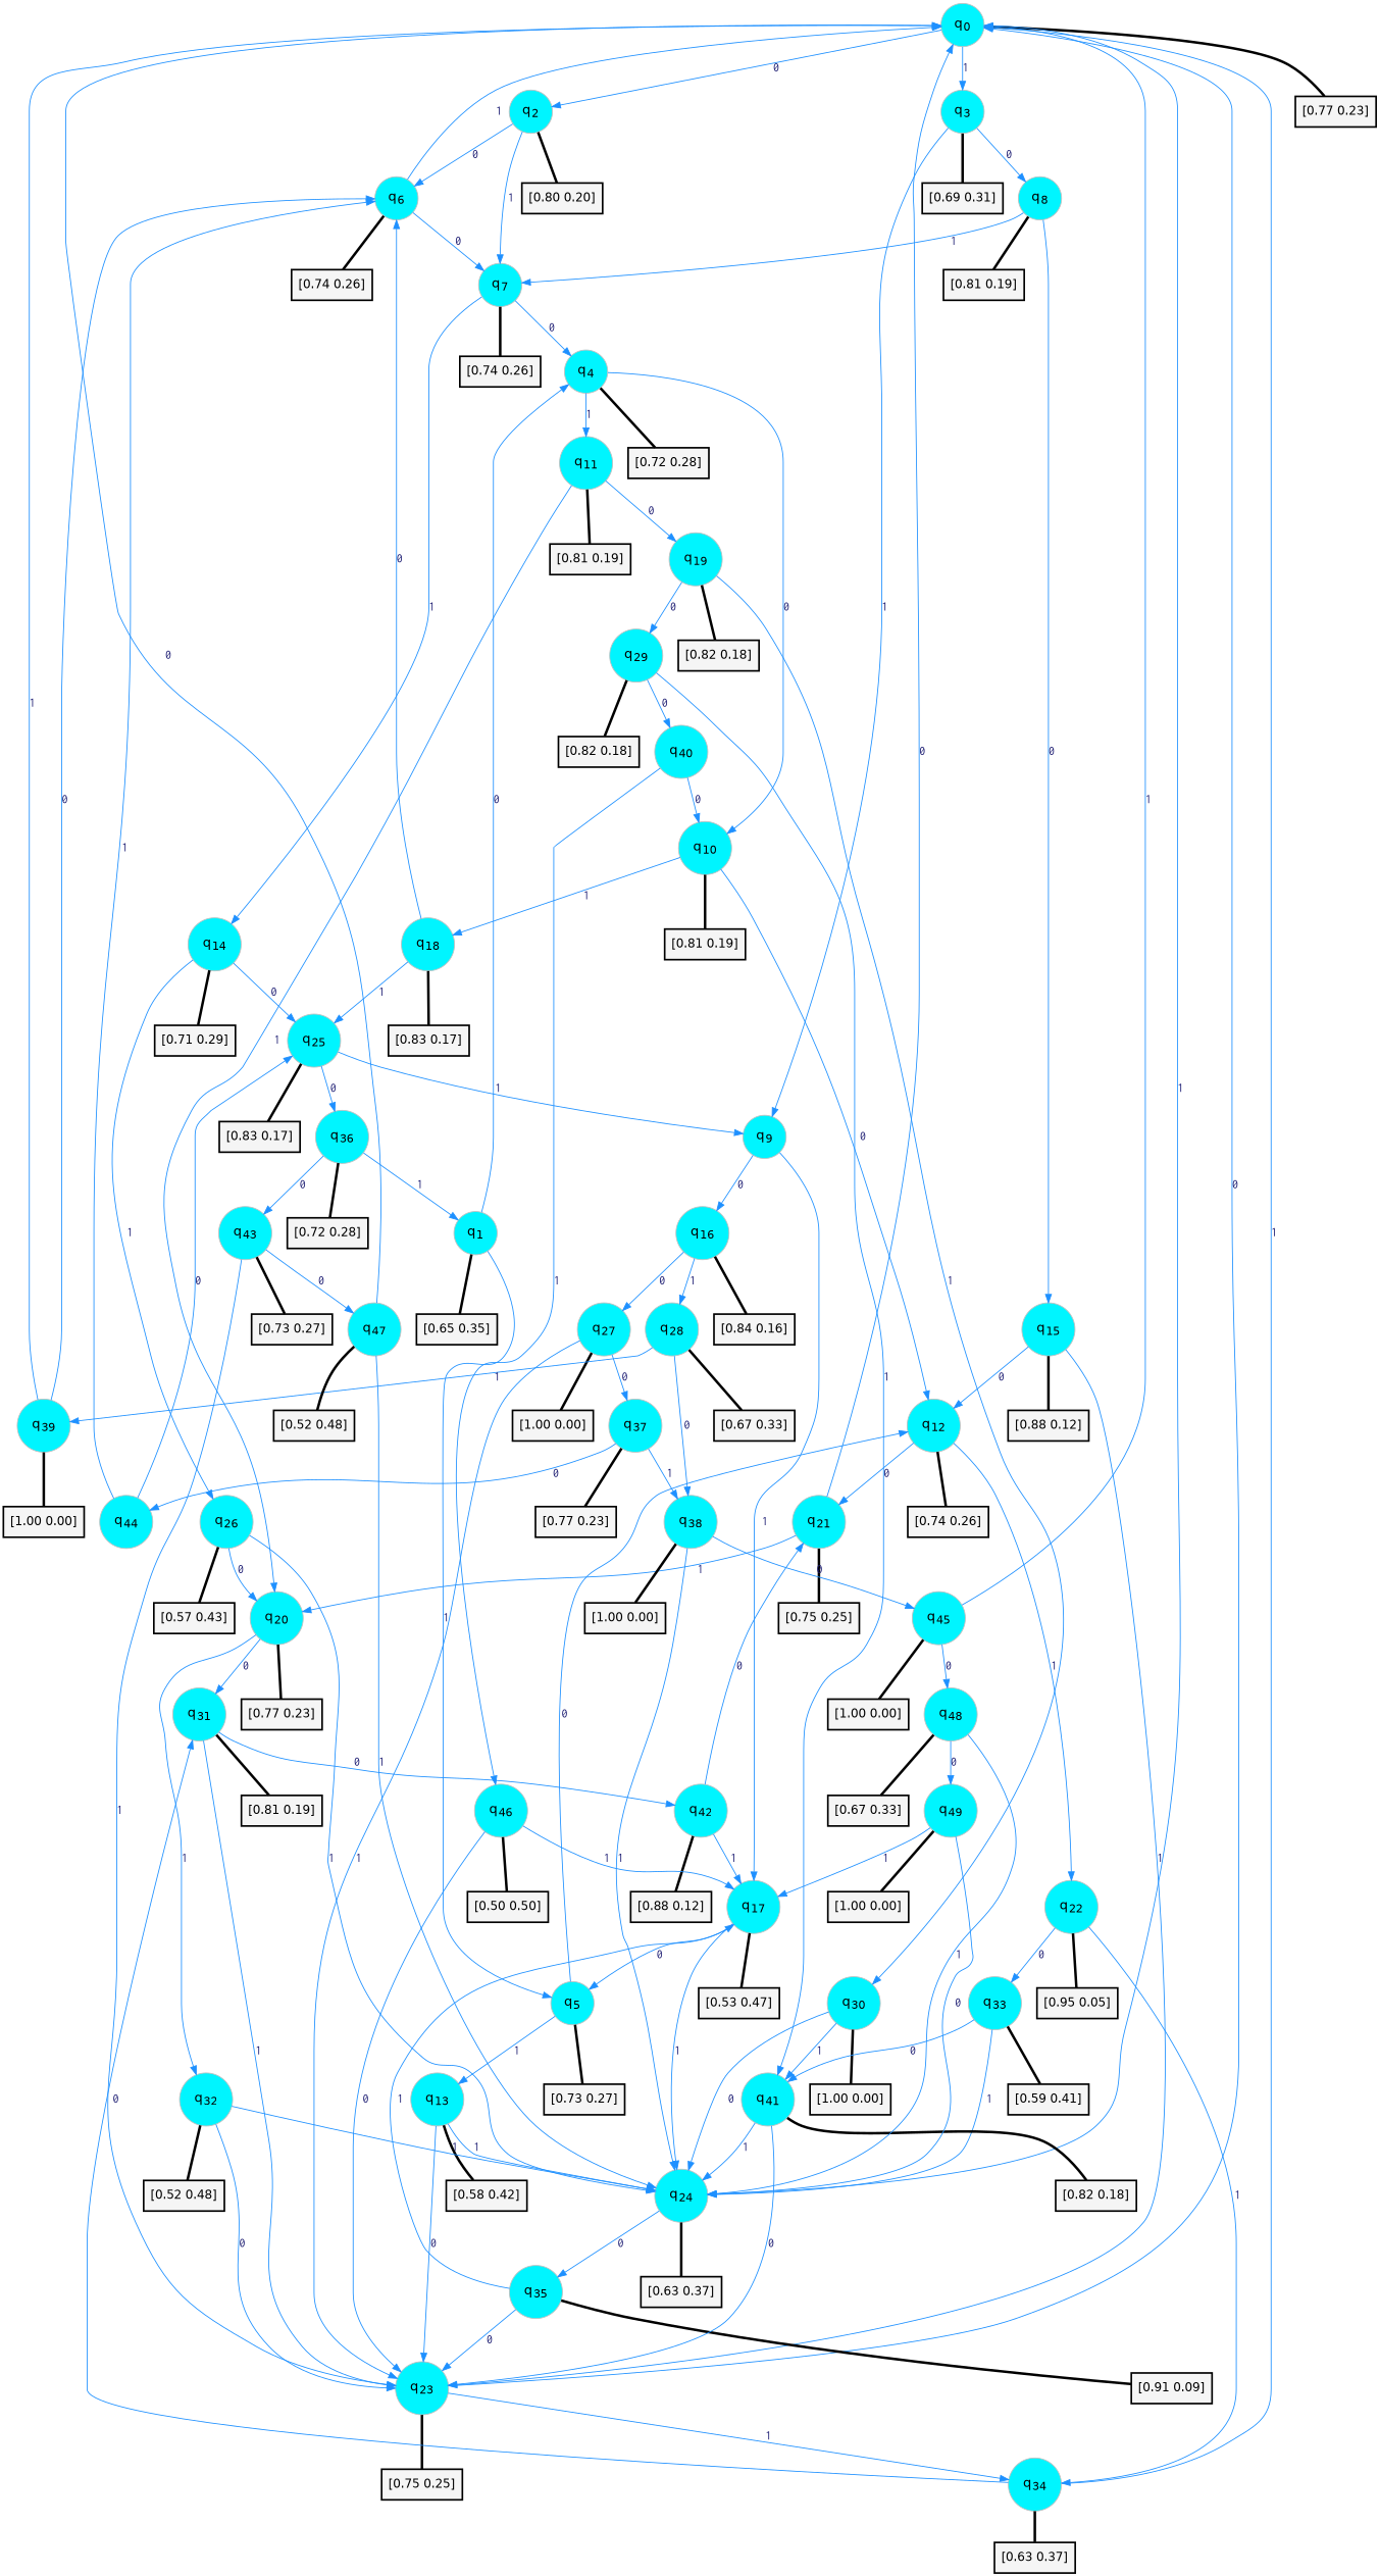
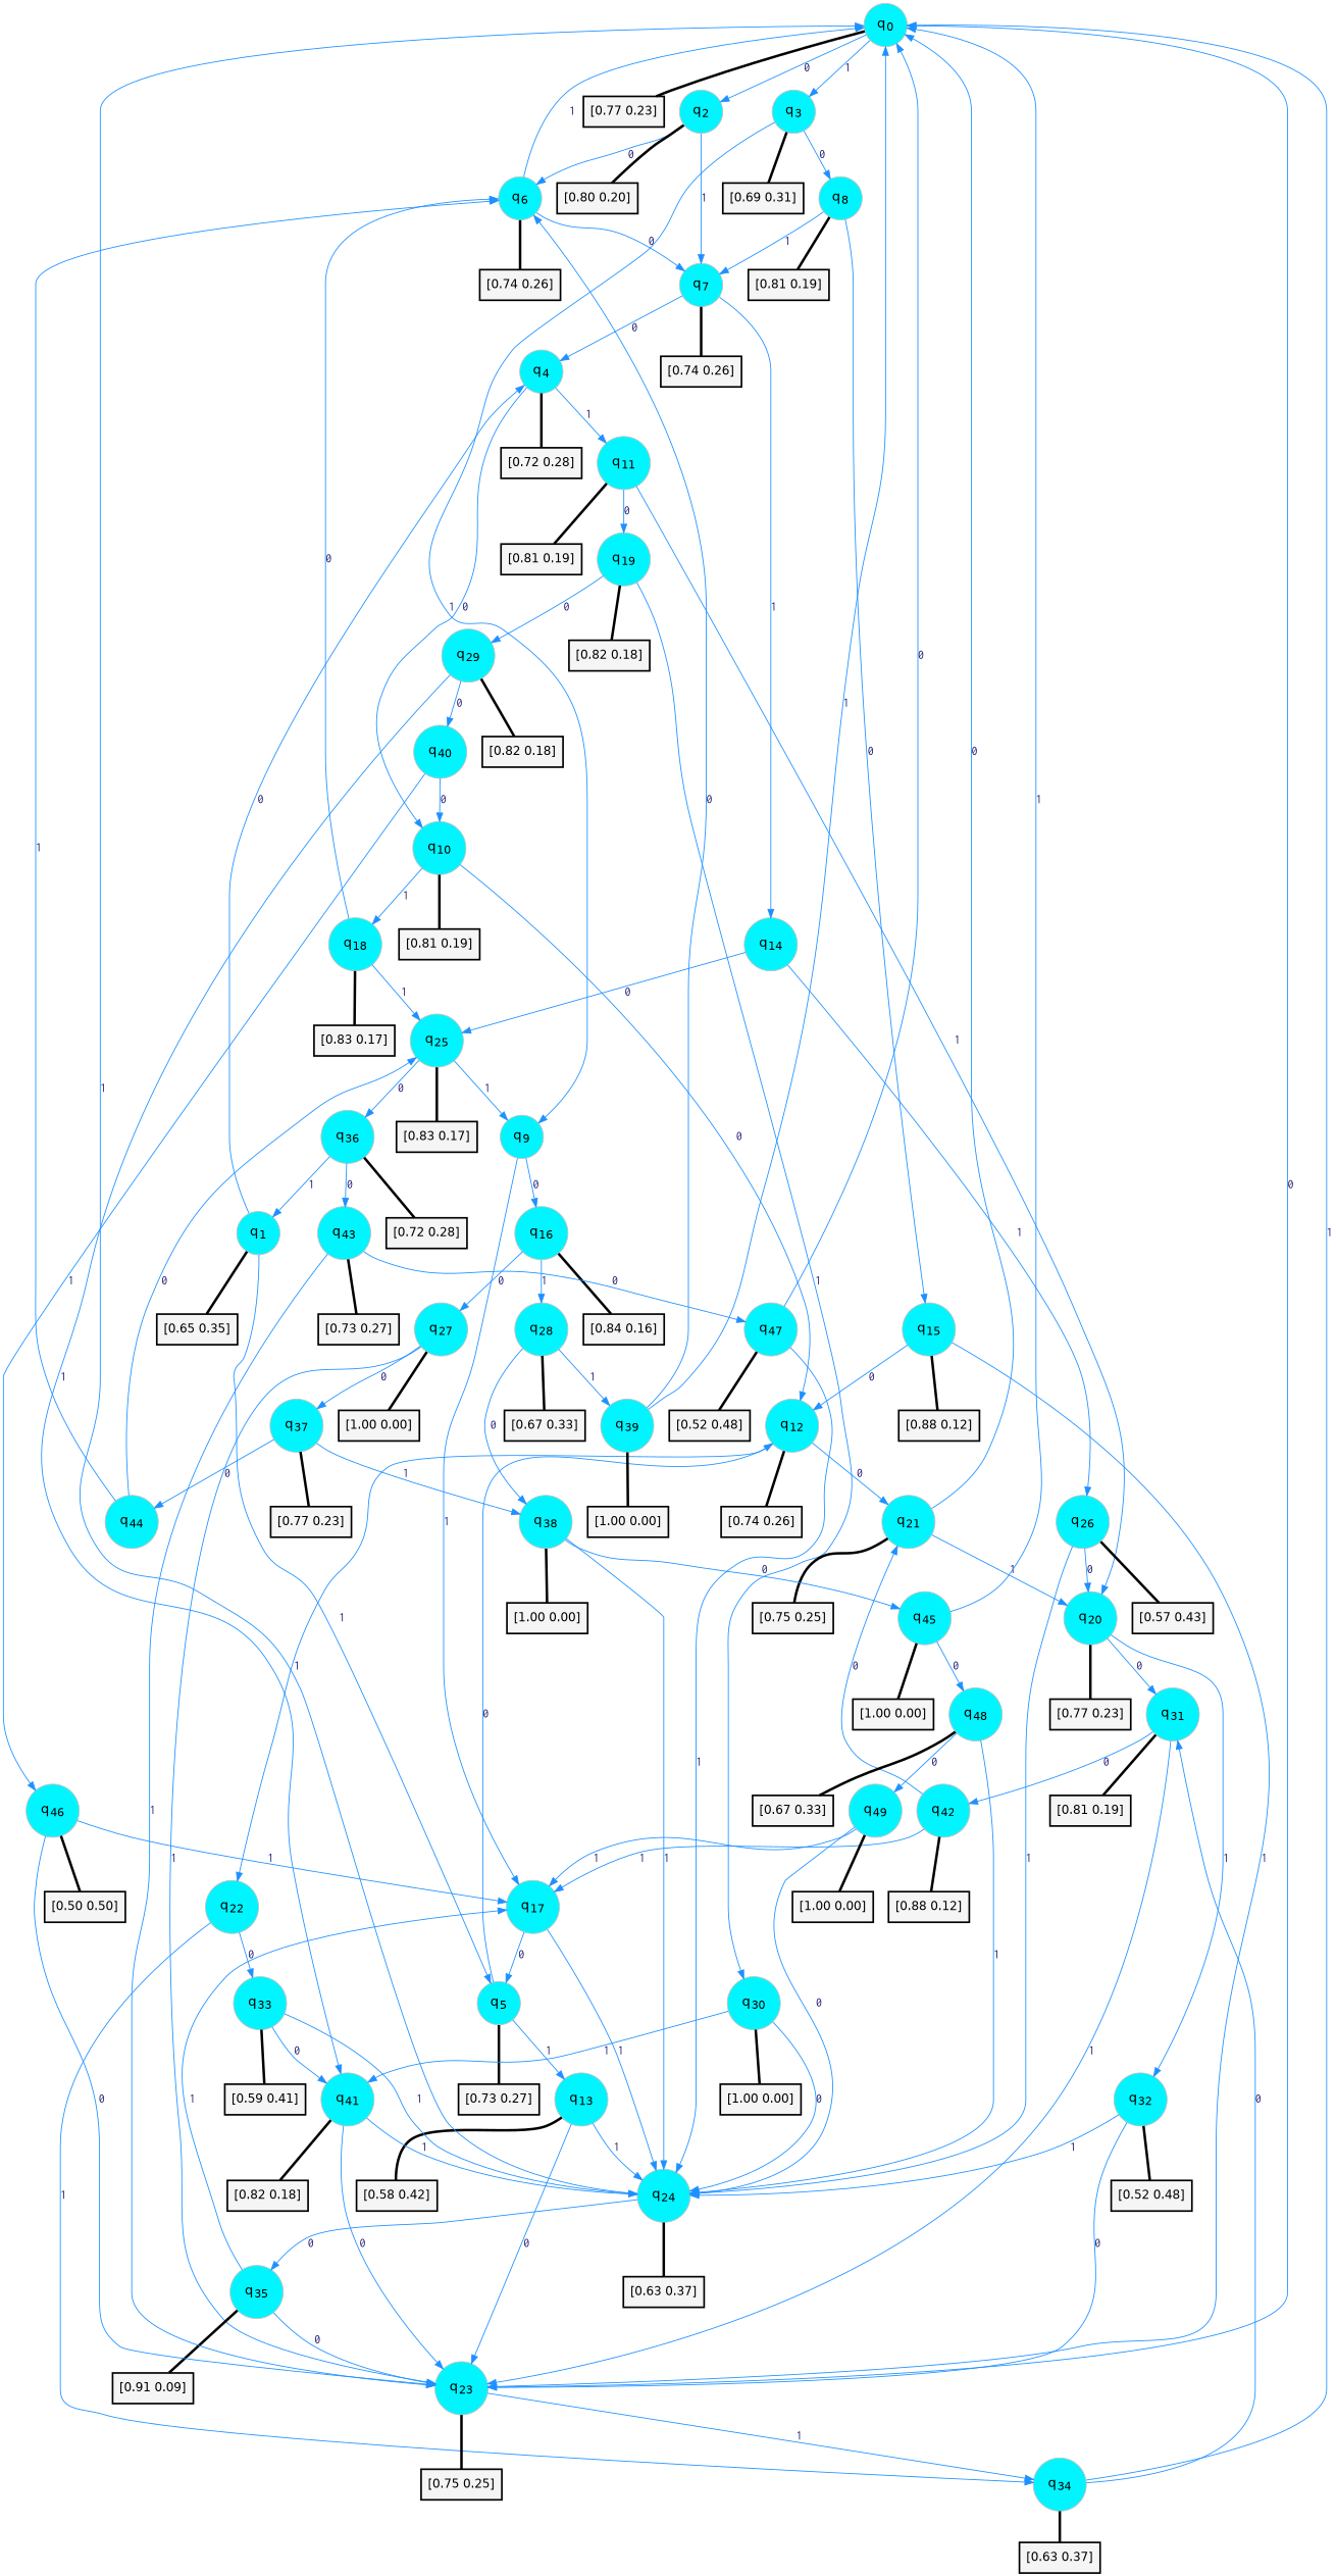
  digraph {
    rankdir=TD
    node [color=gray fillcolor=turquoise1 fontcolor=black fontname=Helvetica fontsize=16 fontweight=bold shape=circle style=filled]
    edge [arrowsize=1 color=dodgerblue1 fontcolor=midnightblue fontname=courier fontweight=bold penwidth=1 style=solid weight=20]
    n1 [label=<q<SUB>0</SUB>>]
    n2 [label=<q<SUB>2</SUB>>]
    n3 [label=<q<SUB>3</SUB>>]
    n4 [color=black fillcolor=whitesmoke fontsize=14 label="[0.77 0.23]" penwidth=2 shape=box]
    n5 [label=<q<SUB>6</SUB>>]
    n6 [label=<q<SUB>7</SUB>>]
    n7 [color=black fillcolor=whitesmoke fontsize=14 label="[0.80 0.20]" penwidth=2 shape=box]
    n8 [label=<q<SUB>8</SUB>>]
    n9 [label=<q<SUB>9</SUB>>]
    n10 [color=black fillcolor=whitesmoke fontsize=14 label="[0.69 0.31]" penwidth=2 shape=box]
    n11 [label=<q<SUB>1</SUB>>]
    n12 [label=<q<SUB>4</SUB>>]
    n13 [label=<q<SUB>5</SUB>>]
    n14 [color=black fillcolor=whitesmoke fontsize=14 label="[0.65 0.35]" penwidth=2 shape=box]
    n15 [label=<q<SUB>10</SUB>>]
    n16 [label=<q<SUB>11</SUB>>]
    n17 [color=black fillcolor=whitesmoke fontsize=14 label="[0.72 0.28]" penwidth=2 shape=box]
    n18 [label=<q<SUB>12</SUB>>]
    n19 [label=<q<SUB>13</SUB>>]
    n20 [color=black fillcolor=whitesmoke fontsize=14 label="[0.73 0.27]" penwidth=2 shape=box]
    n21 [color=black fillcolor=whitesmoke fontsize=14 label="[0.74 0.26]" penwidth=2 shape=box]
    n22 [label=<q<SUB>14</SUB>>]
    n23 [color=black fillcolor=whitesmoke fontsize=14 label="[0.74 0.26]" penwidth=2 shape=box]
    n24 [label=<q<SUB>15</SUB>>]
    n25 [color=black fillcolor=whitesmoke fontsize=14 label="[0.81 0.19]" penwidth=2 shape=box]
    n26 [label=<q<SUB>16</SUB>>]
    n27 [label=<q<SUB>17</SUB>>]
    n28 [label=<q<SUB>18</SUB>>]
    n29 [color=black fillcolor=whitesmoke fontsize=14 label="[0.81 0.19]" penwidth=2 shape=box]
    n30 [label=<q<SUB>19</SUB>>]
    n31 [label=<q<SUB>20</SUB>>]
    n32 [color=black fillcolor=whitesmoke fontsize=14 label="[0.81 0.19]" penwidth=2 shape=box]
    n33 [label=<q<SUB>21</SUB>>]
    n34 [label=<q<SUB>22</SUB>>]
    n35 [color=black fillcolor=whitesmoke fontsize=14 label="[0.74 0.26]" penwidth=2 shape=box]
    n36 [label=<q<SUB>23</SUB>>]
    n37 [label=<q<SUB>24</SUB>>]
    n38 [color=black fillcolor=whitesmoke fontsize=14 label="[0.58 0.42]" penwidth=2 shape=box]
    n39 [label=<q<SUB>25</SUB>>]
    n40 [label=<q<SUB>26</SUB>>]
-   n41 [color=black fillcolor=whitesmoke fontsize=14 label="[0.71 0.29]" penwidth=2 shape=box]
    n42 [color=black fillcolor=whitesmoke fontsize=14 label="[0.88 0.12]" penwidth=2 shape=box]
    n43 [label=<q<SUB>27</SUB>>]
    n44 [label=<q<SUB>28</SUB>>]
    n45 [color=black fillcolor=whitesmoke fontsize=14 label="[0.84 0.16]" penwidth=2 shape=box]
-   n46 [color=black fillcolor=whitesmoke fontsize=14 label="[0.53 0.47]" penwidth=2 shape=box]
    n47 [color=black fillcolor=whitesmoke fontsize=14 label="[0.83 0.17]" penwidth=2 shape=box]
    n48 [label=<q<SUB>29</SUB>>]
    n49 [label=<q<SUB>30</SUB>>]
    n50 [color=black fillcolor=whitesmoke fontsize=14 label="[0.82 0.18]" penwidth=2 shape=box]
    n51 [label=<q<SUB>31</SUB>>]
    n52 [label=<q<SUB>32</SUB>>]
    n53 [color=black fillcolor=whitesmoke fontsize=14 label="[0.77 0.23]" penwidth=2 shape=box]
    n54 [color=black fillcolor=whitesmoke fontsize=14 label="[0.75 0.25]" penwidth=2 shape=box]
    n55 [label=<q<SUB>33</SUB>>]
    n56 [label=<q<SUB>34</SUB>>]
-   n57 [color=black fillcolor=whitesmoke fontsize=14 label="[0.95 0.05]" penwidth=2 shape=box]
    n58 [color=black fillcolor=whitesmoke fontsize=14 label="[0.75 0.25]" penwidth=2 shape=box]
    n59 [label=<q<SUB>35</SUB>>]
    n60 [color=black fillcolor=whitesmoke fontsize=14 label="[0.63 0.37]" penwidth=2 shape=box]
    n61 [label=<q<SUB>36</SUB>>]
    n62 [color=black fillcolor=whitesmoke fontsize=14 label="[0.83 0.17]" penwidth=2 shape=box]
    n63 [color=black fillcolor=whitesmoke fontsize=14 label="[0.57 0.43]" penwidth=2 shape=box]
    n64 [label=<q<SUB>37</SUB>>]
    n65 [color=black fillcolor=whitesmoke fontsize=14 label="[1.00 0.00]" penwidth=2 shape=box]
    n66 [label=<q<SUB>38</SUB>>]
    n67 [label=<q<SUB>39</SUB>>]
    n68 [color=black fillcolor=whitesmoke fontsize=14 label="[0.67 0.33]" penwidth=2 shape=box]
    n69 [label=<q<SUB>40</SUB>>]
    n70 [label=<q<SUB>41</SUB>>]
    n71 [color=black fillcolor=whitesmoke fontsize=14 label="[0.82 0.18]" penwidth=2 shape=box]
    n72 [color=black fillcolor=whitesmoke fontsize=14 label="[1.00 0.00]" penwidth=2 shape=box]
    n73 [label=<q<SUB>42</SUB>>]
    n74 [color=black fillcolor=whitesmoke fontsize=14 label="[0.81 0.19]" penwidth=2 shape=box]
    n75 [color=black fillcolor=whitesmoke fontsize=14 label="[0.52 0.48]" penwidth=2 shape=box]
    n76 [color=black fillcolor=whitesmoke fontsize=14 label="[0.59 0.41]" penwidth=2 shape=box]
    n77 [color=black fillcolor=whitesmoke fontsize=14 label="[0.63 0.37]" penwidth=2 shape=box]
    n78 [color=black fillcolor=whitesmoke fontsize=14 label="[0.91 0.09]" penwidth=2 shape=box]
    n79 [label=<q<SUB>43</SUB>>]
    n80 [color=black fillcolor=whitesmoke fontsize=14 label="[0.72 0.28]" penwidth=2 shape=box]
    n81 [label=<q<SUB>44</SUB>>]
    n82 [color=black fillcolor=whitesmoke fontsize=14 label="[0.77 0.23]" penwidth=2 shape=box]
    n83 [label=<q<SUB>45</SUB>>]
    n84 [color=black fillcolor=whitesmoke fontsize=14 label="[1.00 0.00]" penwidth=2 shape=box]
    n85 [color=black fillcolor=whitesmoke fontsize=14 label="[1.00 0.00]" penwidth=2 shape=box]
    n86 [label=<q<SUB>46</SUB>>]
    n87 [color=black fillcolor=whitesmoke fontsize=14 label="[0.82 0.18]" penwidth=2 shape=box]
    n88 [color=black fillcolor=whitesmoke fontsize=14 label="[0.88 0.12]" penwidth=2 shape=box]
    n89 [label=<q<SUB>47</SUB>>]
    n90 [color=black fillcolor=whitesmoke fontsize=14 label="[0.73 0.27]" penwidth=2 shape=box]
    n91 [label=<q<SUB>48</SUB>>]
    n92 [color=black fillcolor=whitesmoke fontsize=14 label="[1.00 0.00]" penwidth=2 shape=box]
    n93 [color=black fillcolor=whitesmoke fontsize=14 label="[0.50 0.50]" penwidth=2 shape=box]
    n94 [color=black fillcolor=whitesmoke fontsize=14 label="[0.52 0.48]" penwidth=2 shape=box]
    n95 [label=<q<SUB>49</SUB>>]
    n96 [color=black fillcolor=whitesmoke fontsize=14 label="[0.67 0.33]" penwidth=2 shape=box]
    n97 [color=black fillcolor=whitesmoke fontsize=14 label="[1.00 0.00]" penwidth=2 shape=box]
    n1 -> n2 [label=0]
    n1 -> n3 [label=1]
    n1 -> n4 [arrowhead=none color=black penwidth=3]
    n2 -> n5 [label=0]
    n2 -> n6 [label=1]
    n2 -> n7 [arrowhead=none color=black penwidth=3]
    n3 -> n8 [label=0]
    n3 -> n9 [label=1]
    n3 -> n10 [arrowhead=none color=black penwidth=3]
    n5 -> n1 [label=1]
    n5 -> n6 [label=0]
    n5 -> n21 [arrowhead=none color=black penwidth=3]
    n6 -> n12 [label=0]
    n6 -> n22 [label=1]
    n6 -> n23 [arrowhead=none color=black penwidth=3]
    n8 -> n6 [label=1]
    n8 -> n24 [label=0]
    n8 -> n25 [arrowhead=none color=black penwidth=3]
    n9 -> n26 [label=0]
    n9 -> n27 [label=1]
    n11 -> n12 [label=0]
    n11 -> n13 [label=1]
    n11 -> n14 [arrowhead=none color=black penwidth=3]
    n12 -> n15 [label=0]
    n12 -> n16 [label=1]
    n12 -> n17 [arrowhead=none color=black penwidth=3]
    n13 -> n18 [label=0]
    n13 -> n19 [label=1]
    n13 -> n20 [arrowhead=none color=black penwidth=3]
    n15 -> n18 [label=0]
    n15 -> n28 [label=1]
    n15 -> n29 [arrowhead=none color=black penwidth=3]
    n16 -> n30 [label=0]
    n16 -> n31 [label=1]
    n16 -> n32 [arrowhead=none color=black penwidth=3]
    n18 -> n33 [label=0]
    n18 -> n34 [label=1]
    n18 -> n35 [arrowhead=none color=black penwidth=3]
    n19 -> n36 [label=0]
    n19 -> n37 [label=1]
    n19 -> n38 [arrowhead=none color=black penwidth=3]
    n22 -> n39 [label=0]
    n22 -> n40 [label=1]
-   n22 -> n41 [arrowhead=none color=black penwidth=3]
    n24 -> n18 [label=0]
    n24 -> n36 [label=1]
    n24 -> n42 [arrowhead=none color=black penwidth=3]
    n26 -> n43 [label=0]
    n26 -> n44 [label=1]
    n26 -> n45 [arrowhead=none color=black penwidth=3]
    n27 -> n13 [label=0]
    n27 -> n37 [label=1]
-   n27 -> n46 [arrowhead=none color=black penwidth=3]
    n28 -> n5 [label=0]
    n28 -> n39 [label=1]
    n28 -> n47 [arrowhead=none color=black penwidth=3]
    n30 -> n48 [label=0]
    n30 -> n49 [label=1]
    n30 -> n50 [arrowhead=none color=black penwidth=3]
    n31 -> n51 [label=0]
    n31 -> n52 [label=1]
    n31 -> n53 [arrowhead=none color=black penwidth=3]
    n33 -> n1 [label=0]
    n33 -> n31 [label=1]
    n33 -> n54 [arrowhead=none color=black penwidth=3]
    n34 -> n55 [label=0]
    n34 -> n56 [label=1]
-   n34 -> n57 [arrowhead=none color=black penwidth=3]
    n36 -> n1 [label=0]
    n36 -> n56 [label=1]
    n36 -> n58 [arrowhead=none color=black penwidth=3]
    n37 -> n1 [label=1]
    n37 -> n59 [label=0]
    n37 -> n60 [arrowhead=none color=black penwidth=3]
    n39 -> n9 [label=1]
    n39 -> n61 [label=0]
    n39 -> n62 [arrowhead=none color=black penwidth=3]
    n40 -> n31 [label=0]
    n40 -> n37 [label=1]
    n40 -> n63 [arrowhead=none color=black penwidth=3]
    n43 -> n36 [label=1]
    n43 -> n64 [label=0]
    n43 -> n65 [arrowhead=none color=black penwidth=3]
    n44 -> n66 [label=0]
    n44 -> n67 [label=1]
    n44 -> n68 [arrowhead=none color=black penwidth=3]
    n48 -> n69 [label=0]
    n48 -> n70 [label=1]
    n48 -> n71 [arrowhead=none color=black penwidth=3]
    n49 -> n37 [label=0]
    n49 -> n70 [label=1]
    n49 -> n72 [arrowhead=none color=black penwidth=3]
    n51 -> n36 [label=1]
    n51 -> n73 [label=0]
    n51 -> n74 [arrowhead=none color=black penwidth=3]
    n52 -> n36 [label=0]
    n52 -> n37 [label=1]
    n52 -> n75 [arrowhead=none color=black penwidth=3]
    n55 -> n37 [label=1]
    n55 -> n70 [label=0]
    n55 -> n76 [arrowhead=none color=black penwidth=3]
    n56 -> n1 [label=1]
    n56 -> n51 [label=0]
    n56 -> n77 [arrowhead=none color=black penwidth=3]
    n59 -> n27 [label=1]
    n59 -> n36 [label=0]
    n59 -> n78 [arrowhead=none color=black penwidth=3]
    n61 -> n11 [label=1]
    n61 -> n79 [label=0]
    n61 -> n80 [arrowhead=none color=black penwidth=3]
    n64 -> n66 [label=1]
    n64 -> n81 [label=0]
    n64 -> n82 [arrowhead=none color=black penwidth=3]
    n66 -> n37 [label=1]
    n66 -> n83 [label=0]
    n66 -> n84 [arrowhead=none color=black penwidth=3]
    n67 -> n1 [label=1]
    n67 -> n5 [label=0]
    n67 -> n85 [arrowhead=none color=black penwidth=3]
    n69 -> n15 [label=0]
    n69 -> n86 [label=1]
    n70 -> n36 [label=0]
    n70 -> n37 [label=1]
    n70 -> n87 [arrowhead=none color=black penwidth=3]
    n73 -> n27 [label=1]
    n73 -> n33 [label=0]
    n73 -> n88 [arrowhead=none color=black penwidth=3]
    n79 -> n36 [label=1]
    n79 -> n89 [label=0]
    n79 -> n90 [arrowhead=none color=black penwidth=3]
    n81 -> n5 [label=1]
    n81 -> n39 [label=0]
    n83 -> n1 [label=1]
    n83 -> n91 [label=0]
    n83 -> n92 [arrowhead=none color=black penwidth=3]
    n86 -> n27 [label=1]
    n86 -> n36 [label=0]
    n86 -> n93 [arrowhead=none color=black penwidth=3]
    n89 -> n1 [label=0]
    n89 -> n37 [label=1]
    n89 -> n94 [arrowhead=none color=black penwidth=3]
    n91 -> n37 [label=1]
    n91 -> n95 [label=0]
    n91 -> n96 [arrowhead=none color=black penwidth=3]
    n95 -> n27 [label=1]
    n95 -> n37 [label=0]
    n95 -> n97 [arrowhead=none color=black penwidth=3]
  }
